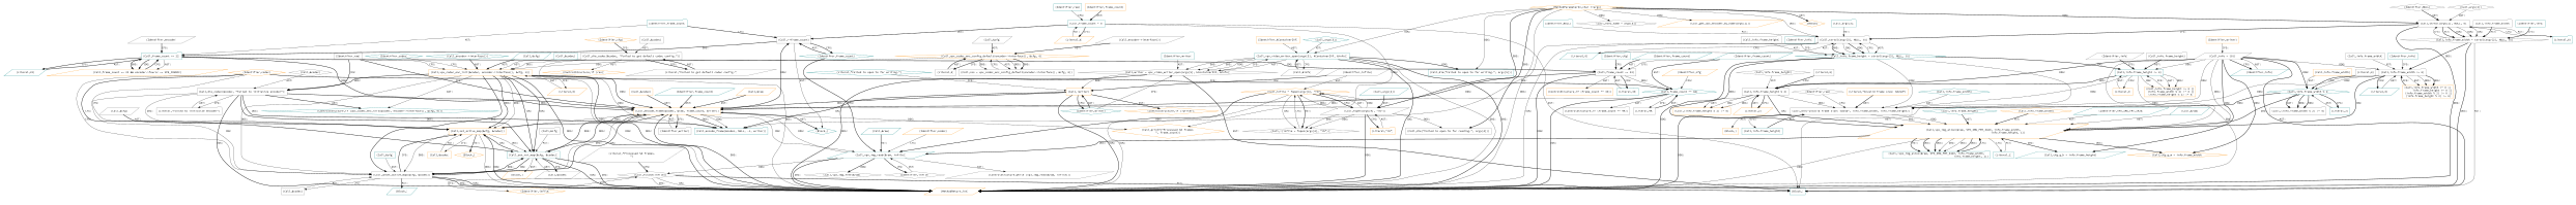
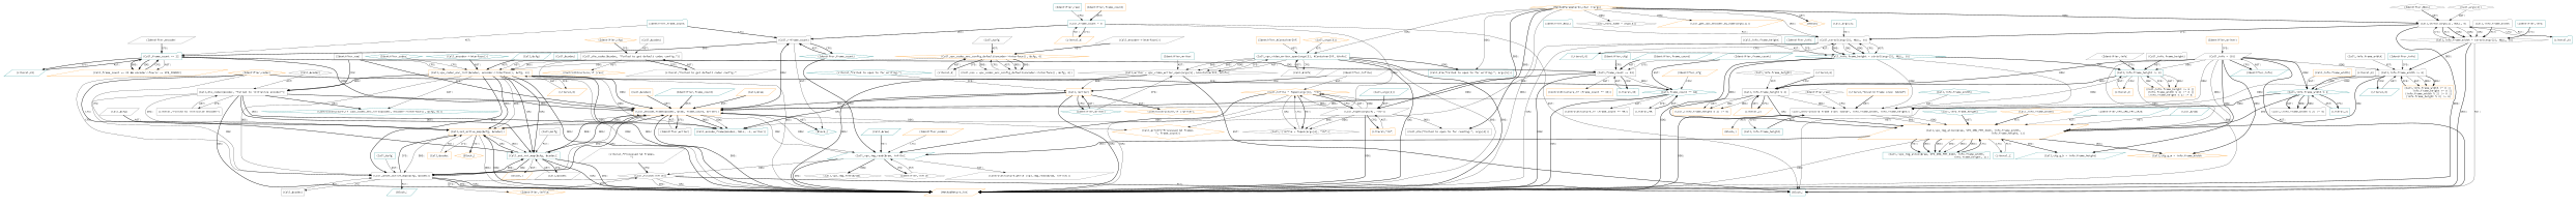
  digraph {
    fontname="Source Code Pro"
    node [color=gray40 fontname="Source Code Pro" shape=folder]
    edge [fontname="Source Code Pro" style=solid]
    n1 [label="(Call,fclose(infile))" shape=diamond]
    n2 [color=teal label="(Block,)" shape=box]
    n3 [color=darkorange label="(MethodReturn,int)" shape=parallelogram]
    n4 [color=darkorange label="(Identifier,infile)" shape=diamond]
    n5 [color=teal label="(Call,vpx_img_read(&raw, infile))" shape=parallelogram]
    n6 [color=darkorange label="(Call,encode_frame(&codec, &raw, frame_count, writer))" shape=box]
    n7 [label="(ControlStructure,while (vpx_img_read(&raw, infile)))" shape=parallelogram]
    n8 [label="(Call,vpx_img_free(&raw))" shape=diamond]
    n9 [label="(Identifier,infile)" shape=diamond]
    n10 [color=darkorange label="(Call,set_active_map(&cfg, &codec))"]
    n11 [color=teal label="(Call,set_roi_map(&cfg, &codec))"]
    n12 [label="(Call,unset_active_map(&cfg, &codec))" shape=box]
    n13 [label="(Call,++frame_count)"]
    n14 [color=darkorange label="(Call,printf(\"Processed %d frames.\n\", frame_count))" shape=diamond]
    n15 [color=teal label="(Call,encode_frame(&codec, NULL, -1, writer))"]
    n16 [label="(Identifier,writer)"]
    n17 [color=teal label="(Block,)" shape=diamond]
    n18 [color=darkorange label="(Call,&codec)"]
    n19 [color=darkorange label="(Block,)" shape=diamond]
    n20 [color=darkorange label="(Block,)" shape=parallelogram]
    n21 [label="(Call,&codec)" shape=parallelogram]
    n22 [label="(Call,&codec)"]
    n23 [color=teal label="(Block,)" shape=parallelogram]
    n24 [color=teal label="(Call,frame_count == 22)"]
    n25 [color=teal label="(Identifier,frame_count)" shape=diamond]
    n26 [label="(Call,die_codec(&codec, \"Failed to initialize encoder\"))"]
    n27 [color=teal label="(ControlStructure,if (vpx_codec_enc_init(&codec, encoder->interface(), &cfg, 0)))" shape=diamond]
    n28 [label="(Literal,\"Failed to initialize encoder\")"]
    n29 [color=darkorange label="(Call,vpx_codec_enc_init(&codec, encoder->interface(), &cfg, 0))" shape=box]
    n30 [color=darkorange label="(Literal,0)" shape=parallelogram]
    n31 [label="(Call,die_codec(&codec, \"Failed to get default codec config.\"))"]
    n32 [label="(Literal,\"Failed to get default codec config.\")" shape=parallelogram]
    n33 [color=darkorange label="(ControlStructure,if (res))" shape=diamond]
    n34 [color=darkorange label="(Call,vpx_codec_enc_config_default(encoder->interface(), &cfg, 0))" shape=diamond]
    n35 [label="(Call,res = vpx_codec_enc_config_default(encoder->interface(), &cfg, 0))" shape=box]
    n36 [label="(Literal,0)"]
    n37 [label="(Call,frame_count == 33)"]
    n38 [color=teal label="(Call,frame_count == 44)" shape=diamond]
    n39 [color=darkorange label="(ControlStructure,if (frame_count == 33))" shape=box]
    n40 [color=teal label="(Literal,33)"]
    n41 [label="(Literal,44)" shape=box]
    n42 [label="(ControlStructure,if (frame_count == 44))"]
    n43 [color=darkorange label="(Call,frame_count == 22 && encoder->fourcc == VP8_FOURCC)" shape=parallelogram]
    n44 [color=teal label="(Literal,22)" shape=parallelogram]
    n45 [color=teal label="(Call,frame_count = 0)" shape=box]
    n46 [color=darkorange label="(Literal,0)" shape=parallelogram]
    n47 [color=darkorange label="(Call,!writer)"]
    n48 [color=darkorange label="(ControlStructure,if (!writer))" shape=diamond]
    n49 [color=teal label="(Identifier,writer)" shape=diamond]
    n50 [label="(Call,writer = vpx_video_writer_open(argv[5], kContainerIVF, &info))" shape=diamond]
    n51 [color=teal label="(Call,vpx_video_writer_open(argv[5], kContainerIVF, &info))" shape=box]
    n52 [label="(Call,&info)" shape=parallelogram]
    n53 [color=teal label="(Call,die(\"Failed to open %s for writing.\", argv[5]))" shape=box]
    n54 [color=darkorange label="(MethodParameterIn,char **argv)" shape=diamond]
    n55 [label="(Call,strtol(argv[2], NULL, 0))" shape=box]
    n56 [label="(Call,strtol(argv[3], NULL, 0))"]
    n57 [label="(Call,fopen(argv[4], \"rb\"))" shape=parallelogram]
    n58 [label="(Call,exec_name = argv[0])" shape=diamond]
    n59 [color=darkorange label="(Call,get_vpx_encoder_by_name(argv[1]))" shape=parallelogram]
    n60 [label="(Call,die(\"Failed to open %s for reading.\", argv[4]))" shape=box]
    1000101 [color=darkorange shape=diamond]
    n62 [label="(Call,info.frame_width = strtol(argv[2], NULL, 0))" shape=diamond]
    n63 [color=teal label="(Literal,0)"]
    n64 [color=teal label="(Call,info.frame_height = strtol(argv[3], NULL, 0))" shape=diamond]
    n65 [color=teal label="(Literal,0)" shape=parallelogram]
    n66 [color=darkorange label="(Call,infile = fopen(argv[4], \"rb\"))" shape=diamond]
    n67 [label="(Call,!(infile = fopen(argv[4], \"rb\")))" shape=diamond]
    n68 [color=darkorange label="(Literal,\"rb\")"]
    n69 [color=darkorange label="(Call,vpx_img_alloc(&raw, VPX_IMG_FMT_I420, info.frame_width,\n                                             info.frame_height, 1))" shape=parallelogram]
    n70 [color=teal label="(Call,cfg.g_h = info.frame_height)" shape=parallelogram]
    n71 [color=darkorange label="(Call,cfg.g_w = info.frame_width)" shape=diamond]
    n72 [color=teal label="(Literal,1)" shape=box]
    n73 [color=teal label="(Call,!vpx_img_alloc(&raw, VPX_IMG_FMT_I420, info.frame_width,\n                                             info.frame_height, 1))"]
    n74 [label="(Call,die(\"Invalid frame size: %dx%d\", info.frame_width, info.frame_height))"]
    n75 [color=teal label="(Call,info.frame_height)" shape=box]
    n76 [color=darkorange label="(Block,)" shape=box]
    n77 [label="(Call,info.frame_width <= 0)"]
    n78 [color=teal label="(Call,info.frame_width % 2)" shape=diamond]
    n79 [color=darkorange label="(Call,info.frame_width <= 0 ||\n      info.frame_height <= 0 ||\n (info.frame_width % 2) != 0 ||\n (info.frame_height % 2) != 0)"]
    n80 [color=teal label="(Literal,0)" shape=parallelogram]
    n81 [label="(Call,(info.frame_width % 2) != 0)"]
    n82 [color=teal label="(Literal,2)" shape=box]
    n83 [label="(Call,info = {0})" shape=parallelogram]
    n84 [label="(Call,info.frame_height % 2)"]
    n85 [color=teal label="(Call,info.frame_height <= 0)" shape=box]
    n86 [color=teal label="(Identifier,info)" shape=parallelogram]
    n87 [color=darkorange label="(Call,(info.frame_height % 2) != 0)"]
    n88 [color=darkorange label="(Literal,2)" shape=parallelogram]
    n89 [color=darkorange label="(Call,info.frame_height <= 0 ||\n (info.frame_width % 2) != 0 ||\n (info.frame_height % 2) != 0)"]
    n90 [color=darkorange label="(Literal,0)"]
    n91 [label="(Identifier,raw)"]
    n92 [label="(Identifier,raw)" shape=diamond]
    n93 [label="(Call,info.frame_height)" shape=diamond]
    n94 [label="(Call,&codec)" shape=box]
    n95 [label="(Call,&cfg)" shape=parallelogram]
    n96 [color=darkorange label="(Literal,\"Invalid frame size: %dx%d\")" shape=box]
    n97 [color=teal label="(Call,info.frame_height)" shape=diamond]
    n98 [label="(Call,&cfg)" shape=parallelogram]
    n99 [color=teal label="(Call,encoder->interface())" shape=diamond]
    n100 [color=teal label="(Identifier,NULL)"]
    n101 [color=darkorange label="(Call,&raw)" shape=parallelogram]
    n102 [color=teal label="(Call,info.frame_width)" shape=diamond]
    n103 [label="(Identifier,encoder)" shape=parallelogram]
    n104 [color=darkorange label="(Identifier,cfg)" shape=diamond]
    n105 [color=teal label="(Identifier,raw)"]
    n106 [label="(Call,info.frame_height)"]
    n107 [color=teal label="(Identifier,info)" shape=box]
    n108 [color=teal label="(Identifier,info)" shape=box]
    n109 [label="(Call,encoder->interface())" shape=parallelogram]
    n110 [color=teal label="(Identifier,frame_count)" shape=parallelogram]
    n111 [label="(Call,&codec)" shape=diamond]
    n112 [label="(Call,argv[2])" shape=diamond]
    n113 [label="(Literal,0)" shape=box]
    n114 [label="(Identifier,info)" shape=parallelogram]
    n115 [color=teal label="(Identifier,codec)" shape=diamond]
    n116 [color=darkorange label="(Identifier,writer)" shape=box]
    n117 [color=darkorange label="(Identifier,kContainerIVF)" shape=box]
    n118 [label="(Call,info.frame_height)"]
    n119 [color=teal label="(Identifier,frame_count)" shape=parallelogram]
    n120 [color=darkorange label="(Identifier,codec)" shape=diamond]
    n121 [color=teal label="(Identifier,writer)"]
    n122 [color=darkorange label="(Identifier,frame_count)" shape=box]
    n123 [label="(Literal,\"Processed %d frames.\n\")" shape=parallelogram]
    n124 [color=darkorange label="(Identifier,cfg)" shape=parallelogram]
    n125 [color=teal label="(Call,argv[4])" shape=parallelogram]
    n126 [color=darkorange label="(Call,&codec)" shape=box]
    n127 [color=teal label="(Call,&cfg)" shape=parallelogram]
    n128 [color=darkorange label="(Identifier,codec)" shape=parallelogram]
    n129 [label="(Literal,0)"]
    n130 [color=darkorange label="(Call,info.frame_width)" shape=diamond]
    n131 [color=teal label="(Call,&raw)" shape=parallelogram]
-   n132 [color=teal label="(Call,argv[5])" shape=diamond]
+   n132 [color=darkorange label="(Call,argv[5])" shape=diamond]
    n133 [color=teal label="(Literal,\"Failed to open %s for writing.\")" shape=diamond]
    n134 [color=teal label="(Call,argv[3])"]
    n135 [label="(Call,info.frame_width)"]
    n136 [label="(Identifier,infile)" shape=parallelogram]
    n137 [color=darkorange label="(Call,info.frame_width)"]
    n138 [color=teal label="(Identifier,frame_count)" shape=parallelogram]
    n139 [label="(Call,&cfg)"]
    n140 [color=teal label="(Call,&cfg)" shape=box]
    n141 [color=teal label="(Identifier,VPX_IMG_FMT_I420)" shape=parallelogram]
    n142 [color=teal label="(Identifier,cfg)"]
    n143 [color=teal label="(Identifier,frame_count)"]
    n144 [color=teal label="(Call,&raw)" shape=parallelogram]
    n145 [label="(Call,info.frame_width)" shape=box]
    n146 [label="(Identifier,NULL)" shape=diamond]
    n147 [color=teal label="(Call,&codec)" shape=box]
    n148 [color=teal label="(Identifier,info)" shape=box]
    n1 -> n2 [label="AST: " style=bold]
    n1 -> n3 [label="DDG: "]
    n1 -> n3 [label="DDG: "]
    n1 -> n4 [label="CFG: "]
    n4 -> n1 [label="AST: "]
    n5 -> n1 [label="DDG: "]
    n5 -> n3 [label="DDG: " style=bold]
    n5 -> n6 [label="DDG: "]
    n5 -> n7 [label="AST: "]
    n5 -> n8 [label="DDG: " style=bold]
    n5 -> n9 [label="CFG: " style=bold]
    n6 -> n3 [label="DDG: " style=bold]
    n6 -> n5 [label="DDG: "]
    n6 -> n10 [label="DDG: " style=bold]
    n6 -> n11 [label="DDG: " style=bold]
    n6 -> n12 [label="DDG: "]
    n6 -> n13 [label="DDG: " style=bold]
    n6 -> n14 [label="DDG: "]
    n6 -> n15 [label="DDG: " style=bold]
    n6 -> n15 [label="DDG: "]
    n6 -> n16 [label="CFG: " style=bold]
    n6 -> n17 [label="AST: " style=bold]
    n9 -> n5 [label="AST: "]
    n10 -> n3 [label="DDG: " style=bold]
    n10 -> n3 [label="DDG: "]
    n10 -> n6 [label="DDG: "]
    n10 -> n11 [label="DDG: "]
    n10 -> n12 [label="DDG: "]
    n10 -> n18 [label="CFG: "]
    n10 -> n19 [label="AST: " style=bold]
    n11 -> n3 [label="DDG: " style=bold]
    n11 -> n3 [label="DDG: " style=bold]
    n11 -> n6 [label="DDG: " style=bold]
    n11 -> n10 [label="DDG: " style=bold]
    n11 -> n12 [label="DDG: " style=bold]
    n11 -> n20 [label="AST: "]
    n11 -> n21 [label="CFG: " style=bold]
    n12 -> n3 [label="DDG: " style=bold]
    n12 -> n3 [label="DDG: " style=bold]
    n12 -> n6 [label="DDG: " style=bold]
    n12 -> n10 [label="CFG: " style=bold]
    n12 -> n11 [label="DDG: " style=bold]
    n12 -> n22 [label="CFG: "]
    n12 -> n23 [label="AST: " style=bold]
    n13 -> n17 [label="AST: "]
    n13 -> n24 [label="DDG: " style=bold]
    n13 -> n25 [label="CFG: " style=bold]
    n16 -> n6 [label="AST: "]
    n18 -> n10 [label="AST: "]
    n21 -> n11 [label="AST: "]
    n22 -> n12 [label="AST: "]
    n24 -> n6 [label="DDG: " style=bold]
    n24 -> n37 [label="DDG: " style=bold]
    n24 -> n43 [label="AST: "]
    n24 -> n43 [label="DDG: " style=bold]
    n24 -> n43 [label="DDG: " style=bold]
    n24 -> n44 [label="CFG: " style=bold]
    n25 -> n5 [label="CFG: " style=bold]
    n25 -> n13 [label="AST: " style=bold]
    n26 -> n3 [label="DDG: " style=bold]
    n26 -> n6 [label="DDG: " style=bold]
    n26 -> n10 [label="DDG: "]
    n26 -> n11 [label="DDG: " style=bold]
    n26 -> n12 [label="DDG: "]
    n26 -> n15 [label="DDG: " style=bold]
    n26 -> n27 [label="AST: " style=bold]
    n26 -> n28 [label="CFG: "]
    n28 -> n26 [label="AST: "]
    n29 -> n3 [label="DDG: " style=bold]
    n29 -> n3 [label="DDG: "]
    n29 -> n3 [label="DDG: " style=bold]
    n29 -> n6 [label="DDG: " style=bold]
    n29 -> n10 [label="DDG: "]
    n29 -> n10 [label="DDG: " style=bold]
    n29 -> n11 [label="DDG: " style=bold]
    n29 -> n11 [label="DDG: " style=bold]
    n29 -> n12 [label="DDG: "]
    n29 -> n12 [label="DDG: " style=bold]
    n29 -> n15 [label="DDG: "]
    n29 -> n26 [label="DDG: " style=bold]
    n29 -> n27 [label="AST: "]
    n29 -> n30 [label="CFG: "]
    n30 -> n29 [label="AST: "]
    n31 -> n3 [label="DDG: "]
    n31 -> n29 [label="DDG: "]
    n31 -> n32 [label="CFG: " style=bold]
    n31 -> n33 [label="AST: "]
    n32 -> n31 [label="AST: " style=bold]
    n34 -> n29 [label="DDG: "]
    n34 -> n35 [label="AST: "]
    n34 -> n35 [label="DDG: "]
    n34 -> n35 [label="DDG: " style=bold]
    n34 -> n35 [label="DDG: "]
    n34 -> n36 [label="CFG: " style=bold]
    n35 -> n34 [label="CFG: "]
    n36 -> n34 [label="AST: " style=bold]
    n37 -> n3 [label="DDG: " style=bold]
    n37 -> n6 [label="DDG: " style=bold]
    n37 -> n38 [label="DDG: "]
    n37 -> n39 [label="AST: "]
    n37 -> n40 [label="CFG: " style=bold]
    n38 -> n3 [label="DDG: " style=bold]
    n38 -> n6 [label="DDG: "]
    n38 -> n41 [label="CFG: "]
    n38 -> n42 [label="AST: "]
    n40 -> n37 [label="AST: "]
    n41 -> n38 [label="AST: " style=bold]
    n43 -> n24 [label="CFG: " style=bold]
    n44 -> n24 [label="AST: " style=bold]
    n45 -> n2 [label="AST: "]
    n45 -> n13 [label="DDG: " style=bold]
    n45 -> n14 [label="DDG: "]
    n45 -> n46 [label="CFG: " style=bold]
    n46 -> n45 [label="AST: "]
    n47 -> n3 [label="DDG: " style=bold]
    n47 -> n6 [label="DDG: " style=bold]
    n47 -> n15 [label="DDG: " style=bold]
    n47 -> n48 [label="AST: " style=bold]
    n47 -> n49 [label="CFG: " style=bold]
    n49 -> n47 [label="AST: " style=bold]
    n49 -> n50 [label="CFG: "]
    n50 -> n2 [label="AST: " style=bold]
    n50 -> n3 [label="DDG: " style=bold]
    n50 -> n47 [label="DDG: "]
    n50 -> n51 [label="CFG: "]
    n51 -> n3 [label="DDG: " style=bold]
    n51 -> n3 [label="DDG: "]
    n51 -> n3 [label="DDG: " style=bold]
    n51 -> n50 [label="AST: "]
    n51 -> n50 [label="DDG: "]
    n51 -> n50 [label="DDG: "]
    n51 -> n50 [label="DDG: "]
    n51 -> n52 [label="CFG: "]
    n51 -> n53 [label="DDG: " style=bold]
    n52 -> n51 [label="AST: " style=bold]
    n54 -> n3 [label="DDG: "]
    n54 -> n51 [label="DDG: "]
    n54 -> n53 [label="DDG: "]
    n54 -> n55 [label="DDG: " style=bold]
    n54 -> n56 [label="DDG: "]
    n54 -> n57 [label="DDG: " style=bold]
    n54 -> n58 [label="DDG: "]
    n54 -> n59 [label="DDG: "]
    n54 -> n60 [label="DDG: " style=bold]
    n54 -> 1000101 [label="AST: " style=bold]
    n55 -> n3 [label="DDG: " style=bold]
    n55 -> n56 [label="CFG: " style=bold]
    n55 -> n62 [label="AST: " style=bold]
    n55 -> n62 [label="DDG: " style=bold]
    n55 -> n62 [label="DDG: "]
    n55 -> n62 [label="DDG: "]
    n55 -> n63 [label="CFG: "]
    n56 -> n3 [label="DDG: "]
    n56 -> n15 [label="DDG: "]
    n56 -> n64 [label="AST: "]
    n56 -> n64 [label="DDG: " style=bold]
    n56 -> n64 [label="DDG: "]
    n56 -> n64 [label="DDG: " style=bold]
    n56 -> n65 [label="CFG: "]
    n57 -> n3 [label="DDG: " style=bold]
    n57 -> n60 [label="DDG: "]
    n57 -> n66 [label="AST: "]
    n57 -> n66 [label="DDG: "]
    n57 -> n66 [label="DDG: "]
    n57 -> n67 [label="DDG: "]
    n57 -> n67 [label="DDG: "]
    n57 -> n68 [label="CFG: " style=bold]
    n62 -> n2 [label="AST: "]
    n62 -> n3 [label="DDG: " style=bold]
    n62 -> n55 [label="CFG: "]
    n62 -> n77 [label="DDG: " style=bold]
    n63 -> n55 [label="AST: "]
    n64 -> n2 [label="AST: "]
    n64 -> n3 [label="DDG: " style=bold]
    n64 -> n56 [label="CFG: "]
    n64 -> n69 [label="DDG: " style=bold]
    n64 -> n74 [label="DDG: "]
    n64 -> n85 [label="DDG: " style=bold]
    n65 -> n56 [label="AST: "]
    n66 -> n3 [label="DDG: "]
    n66 -> n5 [label="DDG: " style=bold]
    n66 -> n57 [label="CFG: " style=bold]
    n66 -> n67 [label="AST: " style=bold]
    n66 -> n67 [label="DDG: "]
    n67 -> n66 [label="CFG: "]
    n68 -> n57 [label="AST: "]
    n69 -> n3 [label="DDG: "]
    n69 -> n5 [label="DDG: " style=bold]
    n69 -> n70 [label="DDG: " style=bold]
    n69 -> n71 [label="DDG: " style=bold]
    n69 -> n72 [label="CFG: "]
    n69 -> n73 [label="AST: " style=bold]
    n69 -> n73 [label="DDG: " style=bold]
    n69 -> n73 [label="DDG: " style=bold]
    n69 -> n73 [label="DDG: "]
    n69 -> n73 [label="DDG: "]
    n69 -> n73 [label="DDG: " style=bold]
    n72 -> n69 [label="AST: "]
    n73 -> n69 [label="CFG: " style=bold]
    n74 -> n3 [label="DDG: " style=bold]
    n74 -> n69 [label="DDG: "]
    n74 -> n69 [label="DDG: "]
    n74 -> n75 [label="CFG: "]
    n74 -> n76 [label="AST: "]
    n75 -> n74 [label="AST: " style=bold]
    n77 -> n69 [label="DDG: " style=bold]
    n77 -> n74 [label="DDG: "]
    n77 -> n78 [label="DDG: "]
    n77 -> n79 [label="AST: "]
    n77 -> n79 [label="DDG: "]
    n77 -> n79 [label="DDG: " style=bold]
    n77 -> n80 [label="CFG: " style=bold]
    n78 -> n69 [label="DDG: " style=bold]
    n78 -> n74 [label="DDG: " style=bold]
    n78 -> n81 [label="AST: " style=bold]
    n78 -> n81 [label="DDG: " style=bold]
    n78 -> n81 [label="DDG: " style=bold]
    n78 -> n82 [label="CFG: " style=bold]
    n79 -> n77 [label="CFG: " style=bold]
    n80 -> n77 [label="AST: "]
    n82 -> n78 [label="AST: "]
    n83 -> n2 [label="AST: " style=bold]
    n83 -> n3 [label="DDG: "]
    n83 -> n69 [label="DDG: "]
    n83 -> n70 [label="DDG: " style=bold]
    n83 -> n71 [label="DDG: " style=bold]
    n83 -> n74 [label="DDG: "]
    n83 -> n77 [label="DDG: "]
    n83 -> n78 [label="DDG: " style=bold]
    n83 -> n84 [label="DDG: " style=bold]
    n83 -> n85 [label="DDG: "]
    n83 -> n86 [label="CFG: " style=bold]
    n84 -> n69 [label="DDG: " style=bold]
    n84 -> n74 [label="DDG: "]
    n84 -> n87 [label="AST: "]
    n84 -> n87 [label="DDG: "]
    n84 -> n87 [label="DDG: "]
    n84 -> n88 [label="CFG: " style=bold]
    n85 -> n69 [label="DDG: "]
    n85 -> n74 [label="DDG: "]
    n85 -> n84 [label="DDG: " style=bold]
    n85 -> n89 [label="AST: "]
    n85 -> n89 [label="DDG: "]
    n85 -> n89 [label="DDG: "]
    n85 -> n90 [label="CFG: "]
    n86 -> n83 [label="AST: "]
    n88 -> n84 [label="AST: " style=bold]
    n89 -> n85 [label="CFG: "]
    n90 -> n85 [label="AST: "]
    n91 -> n6 [label="CFG: " style=bold]
    n91 -> n26 [label="CFG: " style=bold]
    n91 -> n29 [label="CFG: "]
    n92 -> n74 [label="CFG: "]
    n93 -> n84 [label="AST: "]
    n94 -> n31 [label="AST: "]
    n95 -> n10 [label="AST: " style=bold]
    n96 -> n74 [label="AST: " style=bold]
    n97 -> n69 [label="AST: " style=bold]
    n98 -> n34 [label="AST: " style=bold]
    n99 -> n29 [label="AST: " style=bold]
    n100 -> n56 [label="AST: "]
    n101 -> n6 [label="AST: " style=bold]
    n102 -> n74 [label="AST: "]
    n103 -> n24 [label="CFG: " style=bold]
    n104 -> n31 [label="CFG: " style=bold]
    n105 -> n45 [label="CFG: "]
    n106 -> n64 [label="AST: "]
    n107 -> n64 [label="CFG: "]
    n108 -> n62 [label="CFG: " style=bold]
    n109 -> n34 [label="AST: " style=bold]
    n110 -> n37 [label="AST: " style=bold]
    n111 -> n26 [label="AST: "]
    n112 -> n55 [label="AST: "]
    n113 -> n84 [label="CFG: " style=bold]
    n114 -> n85 [label="CFG: " style=bold]
    n115 -> n29 [label="CFG: "]
    n116 -> n83 [label="CFG: "]
    n117 -> n51 [label="AST: "]
    n118 -> n85 [label="AST: " style=bold]
    n119 -> n37 [label="CFG: "]
    n119 -> n38 [label="AST: " style=bold]
    n120 -> n10 [label="CFG: "]
    n120 -> n11 [label="CFG: " style=bold]
    n120 -> n12 [label="CFG: "]
    n120 -> n38 [label="CFG: " style=bold]
    n121 -> n50 [label="AST: "]
    n122 -> n45 [label="AST: " style=bold]
    n123 -> n1 [label="CFG: " style=bold]
    n124 -> n38 [label="CFG: "]
    n125 -> n57 [label="AST: " style=bold]
    n126 -> n6 [label="AST: " style=bold]
    n127 -> n29 [label="AST: " style=bold]
    n128 -> n5 [label="CFG: "]
    n129 -> n78 [label="CFG: " style=bold]
    n130 -> n69 [label="AST: " style=bold]
    n131 -> n5 [label="AST: " style=bold]
    n132 -> n51 [label="AST: "]
    n133 -> n47 [label="CFG: "]
    n134 -> n56 [label="AST: "]
    n135 -> n62 [label="AST: " style=bold]
    n136 -> n47 [label="CFG: " style=bold]
    n136 -> n66 [label="AST: "]
    n137 -> n78 [label="AST: "]
    n138 -> n6 [label="AST: " style=bold]
    n139 -> n11 [label="AST: "]
    n140 -> n12 [label="AST: "]
    n141 -> n69 [label="AST: "]
    n142 -> n37 [label="CFG: " style=bold]
    n143 -> n13 [label="CFG: " style=bold]
    n143 -> n24 [label="AST: "]
    n144 -> n69 [label="AST: "]
    n145 -> n77 [label="AST: "]
    n146 -> n55 [label="AST: " style=bold]
    n147 -> n29 [label="AST: "]
    n148 -> n77 [label="CFG: "]
  }
